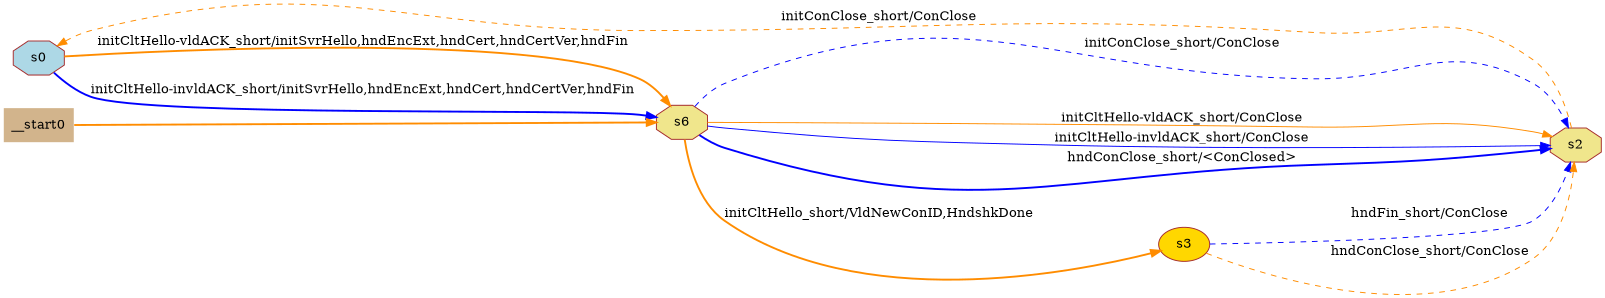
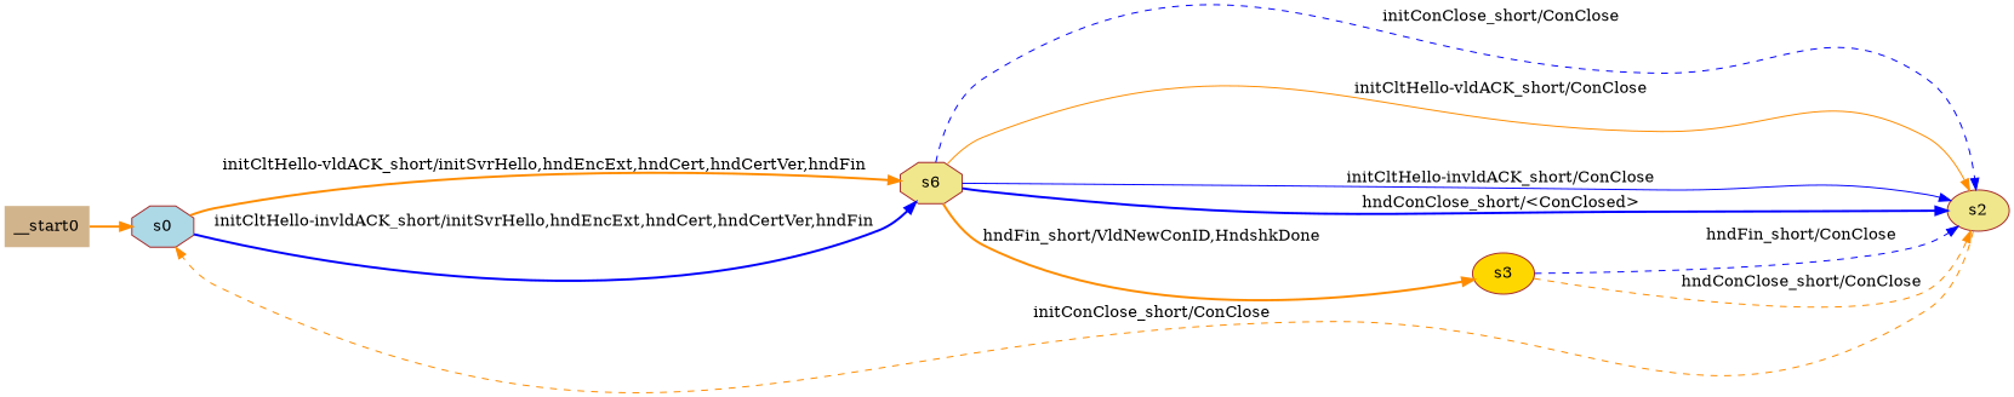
  digraph {
    rankdir=LR
    node [color=brown fillcolor=khaki shape=octagon style=filled]
    edge [color=darkorange style=bold]
    n1 [fillcolor=lightblue label=s0]
    n2 [label=s6]
-   n3 [label=s2]
+   n3 [label=s2 shape=ellipse]
    n4 [fillcolor=gold label=s3 shape=ellipse]
    __start0 [color=red fillcolor=tan shape=none]
    n1 -> n2 [label="initCltHello-vldACK_short/initSvrHello,hndEncExt,hndCert,hndCertVer,hndFin "]
    n1 -> n2 [color=blue label="initCltHello-invldACK_short/initSvrHello,hndEncExt,hndCert,hndCertVer,hndFin "]
    n2 -> n3 [color=blue label="initConClose_short/ConClose " style=dashed]
    n2 -> n3 [label="initCltHello-vldACK_short/ConClose " style=solid]
    n2 -> n3 [color=blue label="initCltHello-invldACK_short/ConClose " style=solid]
    n2 -> n3 [color=blue label="hndConClose_short/<ConClosed> "]
-   n2 -> n4 [label="initCltHello_short/VldNewConID,HndshkDone "]
+   n2 -> n4 [label="hndFin_short/VldNewConID,HndshkDone "]
    n3 -> n1 [label="initConClose_short/ConClose " style=dashed]
    n4 -> n3 [color=blue label="hndFin_short/ConClose " style=dashed]
    n4 -> n3 [label="hndConClose_short/ConClose " style=dashed]
-   __start0 -> n2
+   __start0 -> n1
  }
